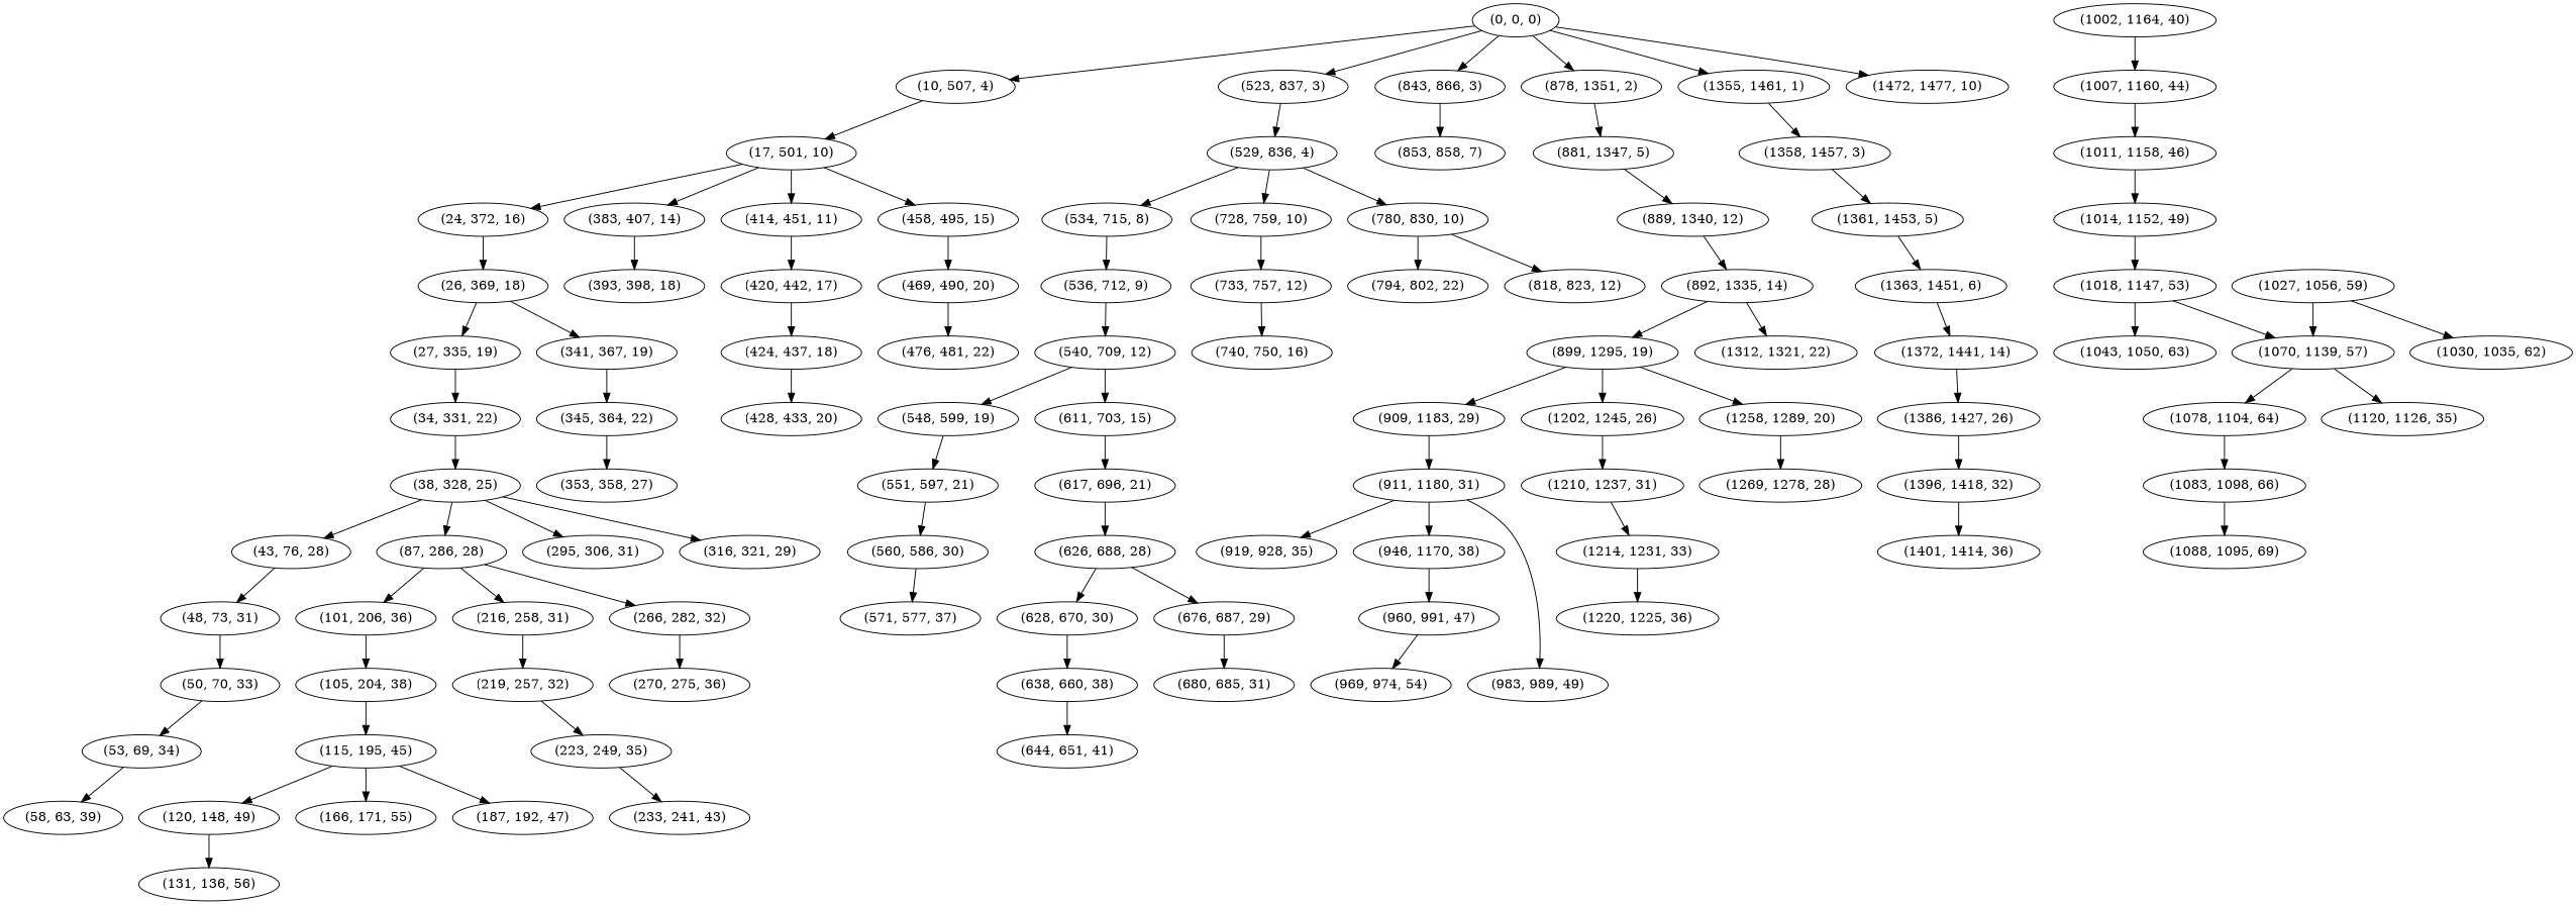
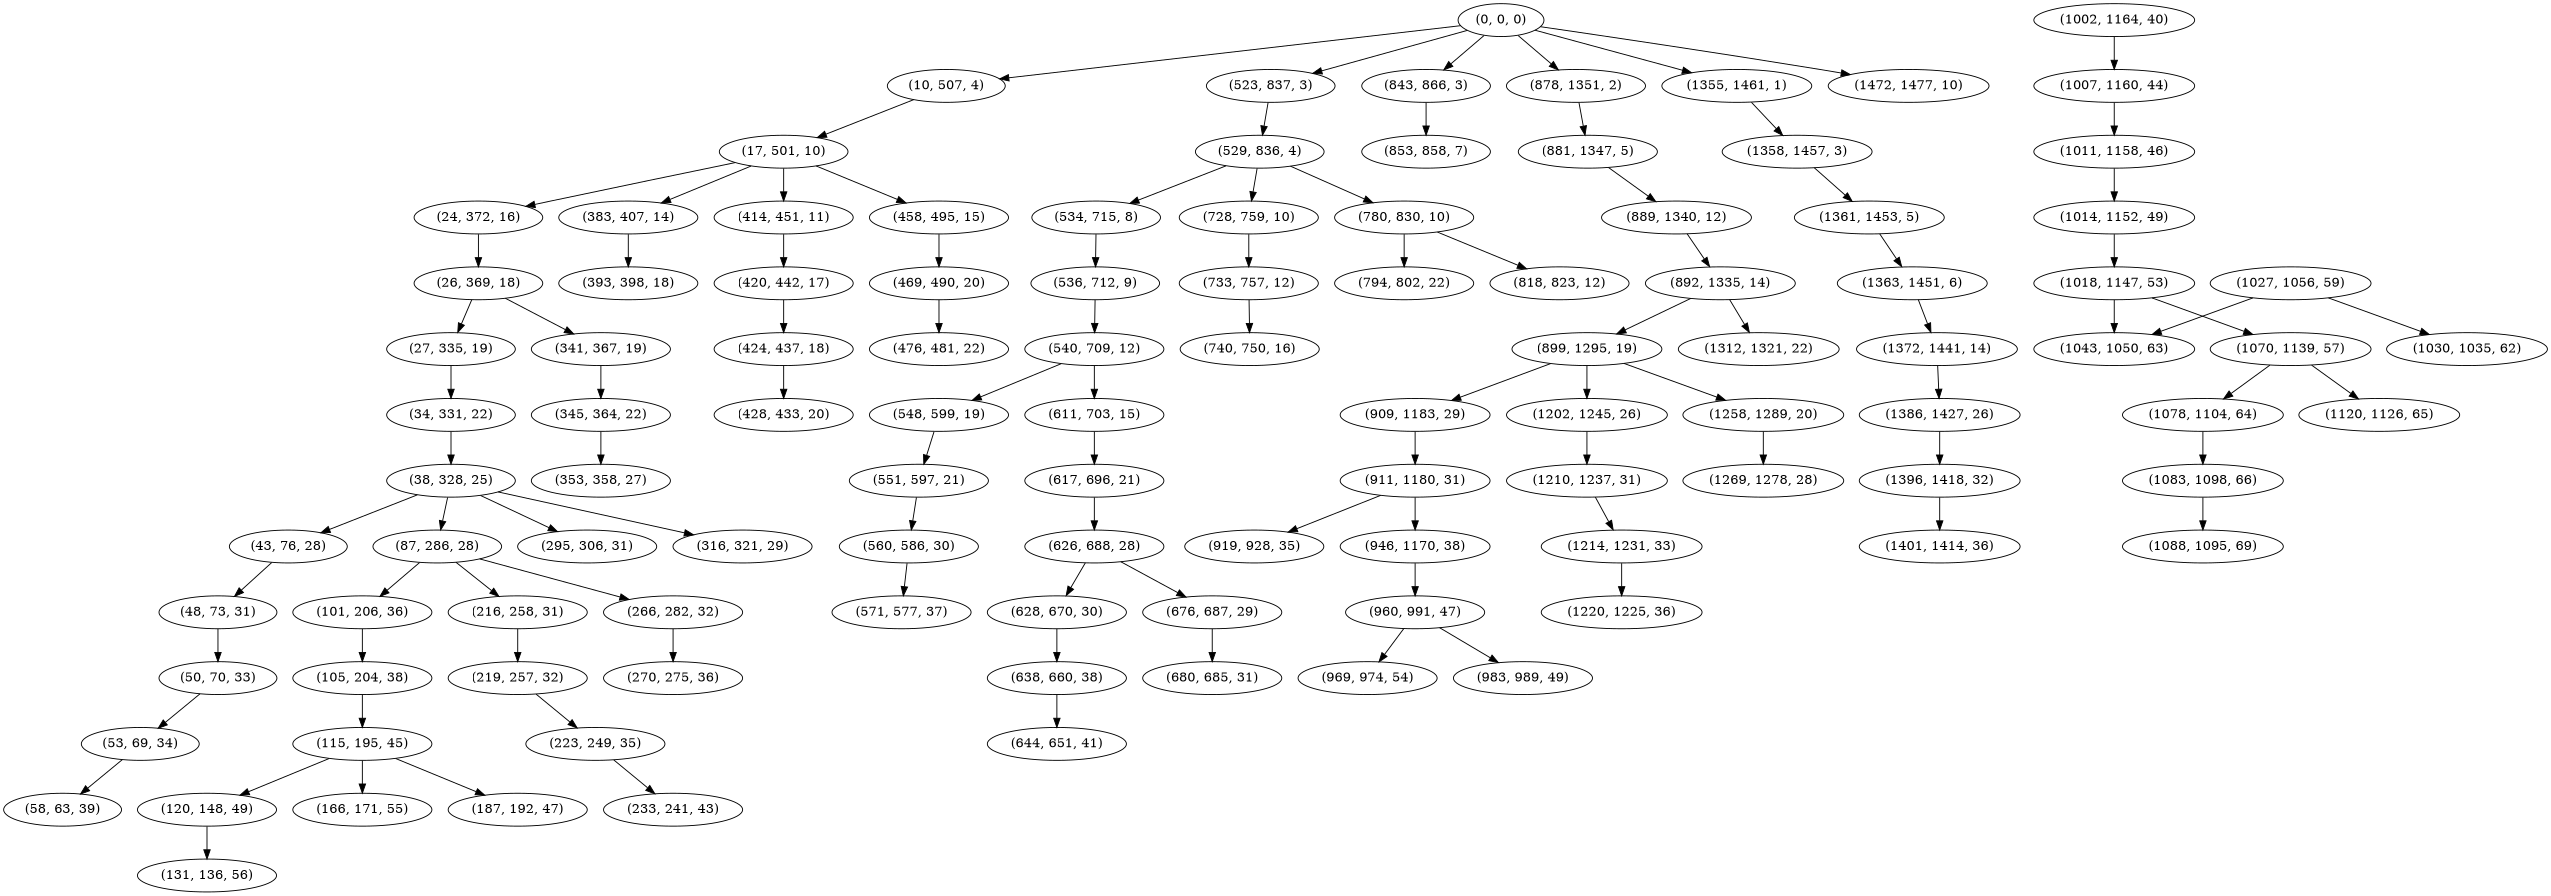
  digraph {
    "(0, 0, 0)"
    "(10, 507, 4)"
    "(523, 837, 3)"
    "(843, 866, 3)"
    "(878, 1351, 2)"
    "(1355, 1461, 1)"
    "(1472, 1477, 10)"
    "(17, 501, 10)"
    "(529, 836, 4)"
    "(853, 858, 7)"
    "(881, 1347, 5)"
    "(1358, 1457, 3)"
    "(24, 372, 16)"
    "(383, 407, 14)"
    "(414, 451, 11)"
    "(458, 495, 15)"
    "(26, 369, 18)"
    "(393, 398, 18)"
    "(420, 442, 17)"
    "(469, 490, 20)"
    "(27, 335, 19)"
    "(341, 367, 19)"
    "(34, 331, 22)"
    "(345, 364, 22)"
    "(38, 328, 25)"
    "(43, 76, 28)"
    "(87, 286, 28)"
    "(295, 306, 31)"
    "(316, 321, 29)"
    "(48, 73, 31)"
    "(101, 206, 36)"
    "(216, 258, 31)"
    "(266, 282, 32)"
    "(50, 70, 33)"
    "(53, 69, 34)"
    "(58, 63, 39)"
    "(105, 204, 38)"
    "(219, 257, 32)"
    "(270, 275, 36)"
    "(115, 195, 45)"
    "(120, 148, 49)"
    "(166, 171, 55)"
    "(187, 192, 47)"
    "(131, 136, 56)"
    "(223, 249, 35)"
    "(233, 241, 43)"
    "(353, 358, 27)"
    "(424, 437, 18)"
    "(428, 433, 20)"
    "(476, 481, 22)"
    "(534, 715, 8)"
    "(728, 759, 10)"
    "(780, 830, 10)"
    "(536, 712, 9)"
    "(733, 757, 12)"
    "(794, 802, 22)"
    "(818, 823, 12)"
    "(540, 709, 12)"
    "(548, 599, 19)"
    "(611, 703, 15)"
    "(551, 597, 21)"
    "(617, 696, 21)"
    "(560, 586, 30)"
    "(571, 577, 37)"
    "(626, 688, 28)"
    "(628, 670, 30)"
    "(676, 687, 29)"
    "(638, 660, 38)"
    "(680, 685, 31)"
    "(644, 651, 41)"
    "(740, 750, 16)"
    "(889, 1340, 12)"
    "(892, 1335, 14)"
    "(899, 1295, 19)"
    "(1312, 1321, 22)"
    "(909, 1183, 29)"
    "(1202, 1245, 26)"
    "(1258, 1289, 20)"
    "(911, 1180, 31)"
    "(1210, 1237, 31)"
    "(1269, 1278, 28)"
    "(919, 928, 35)"
    "(946, 1170, 38)"
    "(960, 991, 47)"
    "(969, 974, 54)"
    "(983, 989, 49)"
    "(1002, 1164, 40)"
    "(1007, 1160, 44)"
    "(1011, 1158, 46)"
    "(1014, 1152, 49)"
    "(1018, 1147, 53)"
    "(1070, 1139, 57)"
    "(1043, 1050, 63)"
    "(1027, 1056, 59)"
    "(1030, 1035, 62)"
    "(1078, 1104, 64)"
-   "(1120, 1126, 65)" [label="(1120, 1126, 35)"]
+   "(1120, 1126, 65)"
    "(1083, 1098, 66)"
    "(1088, 1095, 69)"
    "(1214, 1231, 33)"
    "(1220, 1225, 36)"
    "(1361, 1453, 5)"
    "(1363, 1451, 6)"
    "(1372, 1441, 14)"
    "(1386, 1427, 26)"
    "(1396, 1418, 32)"
    "(1401, 1414, 36)"
    "(0, 0, 0)" -> "(10, 507, 4)"
    "(0, 0, 0)" -> "(523, 837, 3)"
    "(0, 0, 0)" -> "(843, 866, 3)"
    "(0, 0, 0)" -> "(878, 1351, 2)"
    "(0, 0, 0)" -> "(1355, 1461, 1)"
    "(0, 0, 0)" -> "(1472, 1477, 10)"
    "(10, 507, 4)" -> "(17, 501, 10)"
    "(523, 837, 3)" -> "(529, 836, 4)"
    "(843, 866, 3)" -> "(853, 858, 7)"
    "(878, 1351, 2)" -> "(881, 1347, 5)"
    "(1355, 1461, 1)" -> "(1358, 1457, 3)"
    "(17, 501, 10)" -> "(24, 372, 16)"
    "(17, 501, 10)" -> "(383, 407, 14)"
    "(17, 501, 10)" -> "(414, 451, 11)"
    "(17, 501, 10)" -> "(458, 495, 15)"
    "(529, 836, 4)" -> "(534, 715, 8)"
    "(529, 836, 4)" -> "(728, 759, 10)"
    "(529, 836, 4)" -> "(780, 830, 10)"
    "(881, 1347, 5)" -> "(889, 1340, 12)"
    "(1358, 1457, 3)" -> "(1361, 1453, 5)"
    "(24, 372, 16)" -> "(26, 369, 18)"
    "(383, 407, 14)" -> "(393, 398, 18)"
    "(414, 451, 11)" -> "(420, 442, 17)"
    "(458, 495, 15)" -> "(469, 490, 20)"
    "(26, 369, 18)" -> "(27, 335, 19)"
    "(26, 369, 18)" -> "(341, 367, 19)"
    "(420, 442, 17)" -> "(424, 437, 18)"
    "(469, 490, 20)" -> "(476, 481, 22)"
    "(27, 335, 19)" -> "(34, 331, 22)"
    "(341, 367, 19)" -> "(345, 364, 22)"
    "(34, 331, 22)" -> "(38, 328, 25)"
    "(345, 364, 22)" -> "(353, 358, 27)"
    "(38, 328, 25)" -> "(43, 76, 28)"
    "(38, 328, 25)" -> "(87, 286, 28)"
    "(38, 328, 25)" -> "(295, 306, 31)"
    "(38, 328, 25)" -> "(316, 321, 29)"
    "(43, 76, 28)" -> "(48, 73, 31)"
    "(87, 286, 28)" -> "(101, 206, 36)"
    "(87, 286, 28)" -> "(216, 258, 31)"
    "(87, 286, 28)" -> "(266, 282, 32)"
    "(48, 73, 31)" -> "(50, 70, 33)"
    "(101, 206, 36)" -> "(105, 204, 38)"
    "(216, 258, 31)" -> "(219, 257, 32)"
    "(266, 282, 32)" -> "(270, 275, 36)"
    "(50, 70, 33)" -> "(53, 69, 34)"
    "(53, 69, 34)" -> "(58, 63, 39)"
    "(105, 204, 38)" -> "(115, 195, 45)"
    "(219, 257, 32)" -> "(223, 249, 35)"
    "(115, 195, 45)" -> "(120, 148, 49)"
    "(115, 195, 45)" -> "(166, 171, 55)"
    "(115, 195, 45)" -> "(187, 192, 47)"
    "(120, 148, 49)" -> "(131, 136, 56)"
    "(223, 249, 35)" -> "(233, 241, 43)"
    "(424, 437, 18)" -> "(428, 433, 20)"
    "(534, 715, 8)" -> "(536, 712, 9)"
    "(728, 759, 10)" -> "(733, 757, 12)"
    "(780, 830, 10)" -> "(794, 802, 22)"
    "(780, 830, 10)" -> "(818, 823, 12)"
    "(536, 712, 9)" -> "(540, 709, 12)"
    "(733, 757, 12)" -> "(740, 750, 16)"
    "(540, 709, 12)" -> "(548, 599, 19)"
    "(540, 709, 12)" -> "(611, 703, 15)"
    "(548, 599, 19)" -> "(551, 597, 21)"
    "(611, 703, 15)" -> "(617, 696, 21)"
    "(551, 597, 21)" -> "(560, 586, 30)"
    "(617, 696, 21)" -> "(626, 688, 28)"
    "(560, 586, 30)" -> "(571, 577, 37)"
    "(626, 688, 28)" -> "(628, 670, 30)"
    "(626, 688, 28)" -> "(676, 687, 29)"
    "(628, 670, 30)" -> "(638, 660, 38)"
    "(676, 687, 29)" -> "(680, 685, 31)"
    "(638, 660, 38)" -> "(644, 651, 41)"
    "(889, 1340, 12)" -> "(892, 1335, 14)"
    "(892, 1335, 14)" -> "(899, 1295, 19)"
    "(892, 1335, 14)" -> "(1312, 1321, 22)"
    "(899, 1295, 19)" -> "(909, 1183, 29)"
    "(899, 1295, 19)" -> "(1202, 1245, 26)"
    "(899, 1295, 19)" -> "(1258, 1289, 20)"
    "(909, 1183, 29)" -> "(911, 1180, 31)"
    "(1202, 1245, 26)" -> "(1210, 1237, 31)"
    "(1258, 1289, 20)" -> "(1269, 1278, 28)"
    "(911, 1180, 31)" -> "(919, 928, 35)"
    "(911, 1180, 31)" -> "(946, 1170, 38)"
    "(1210, 1237, 31)" -> "(1214, 1231, 33)"
    "(946, 1170, 38)" -> "(960, 991, 47)"
    "(960, 991, 47)" -> "(969, 974, 54)"
-   "(911, 1180, 31)" -> "(983, 989, 49)"
+   "(960, 991, 47)" -> "(983, 989, 49)"
    "(1002, 1164, 40)" -> "(1007, 1160, 44)"
    "(1007, 1160, 44)" -> "(1011, 1158, 46)"
    "(1011, 1158, 46)" -> "(1014, 1152, 49)"
    "(1014, 1152, 49)" -> "(1018, 1147, 53)"
    "(1018, 1147, 53)" -> "(1070, 1139, 57)"
    "(1018, 1147, 53)" -> "(1043, 1050, 63)"
    "(1070, 1139, 57)" -> "(1078, 1104, 64)"
    "(1070, 1139, 57)" -> "(1120, 1126, 65)"
-   "(1027, 1056, 59)" -> "(1070, 1139, 57)"
+   "(1027, 1056, 59)" -> "(1043, 1050, 63)"
    "(1027, 1056, 59)" -> "(1030, 1035, 62)"
    "(1078, 1104, 64)" -> "(1083, 1098, 66)"
    "(1083, 1098, 66)" -> "(1088, 1095, 69)"
    "(1214, 1231, 33)" -> "(1220, 1225, 36)"
    "(1361, 1453, 5)" -> "(1363, 1451, 6)"
    "(1363, 1451, 6)" -> "(1372, 1441, 14)"
    "(1372, 1441, 14)" -> "(1386, 1427, 26)"
    "(1386, 1427, 26)" -> "(1396, 1418, 32)"
    "(1396, 1418, 32)" -> "(1401, 1414, 36)"
  }
